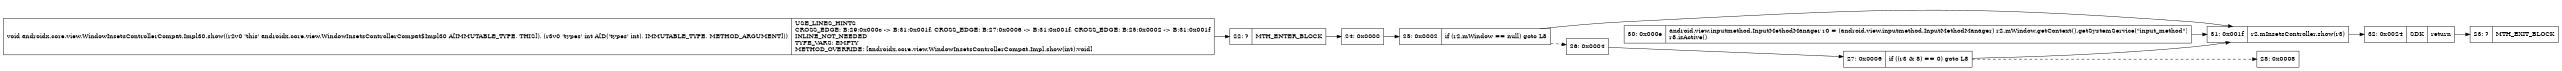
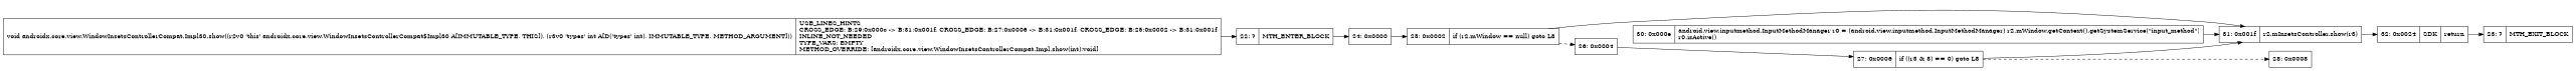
  digraph {
    rankdir=LR
    node [shape=record]
    n1 [label="{22\:\ ?|MTH_ENTER_BLOCK\l}"]
    n2 [label="{24\:\ 0x0000}"]
    n3 [label="{25\:\ 0x0002|if (r2.mWindow == null) goto L8\l}"]
    n4 [label="{26\:\ 0x0004}"]
    n5 [label="{31\:\ 0x001f|r2.mInsetsController.show(r3)\l}"]
    n6 [label="{27\:\ 0x0006|if ((r3 & 8) == 0) goto L8\l}"]
    n7 [label="{32\:\ 0x0024|SDK\l|return\l}"]
    n8 [label="{28\:\ 0x0008}"]
-   n9 [label="{30\:\ 0x000e|android.view.inputmethod.InputMethodManager r0 = (android.view.inputmethod.InputMethodManager) r2.mWindow.getContext().getSystemService(\"input_method\")\lr8.isActive()\l}"]
+   n9 [label="{30\:\ 0x000e|android.view.inputmethod.InputMethodManager r0 = (android.view.inputmethod.InputMethodManager) r2.mWindow.getContext().getSystemService(\"input_method\")\lr0.isActive()\l}"]
    n10 [label="{23\:\ ?|MTH_EXIT_BLOCK\l}"]
    n11 [label="{void androidx.core.view.WindowInsetsControllerCompat.Impl30.show((r2v0 'this' androidx.core.view.WindowInsetsControllerCompat$Impl30 A[IMMUTABLE_TYPE, THIS]), (r3v0 'types' int A[D('types' int), IMMUTABLE_TYPE, METHOD_ARGUMENT]))  | USE_LINES_HINTS\lCROSS_EDGE: B:29:0x000c \-\> B:31:0x001f, CROSS_EDGE: B:27:0x0006 \-\> B:31:0x001f, CROSS_EDGE: B:25:0x0002 \-\> B:31:0x001f\lINLINE_NOT_NEEDED\lTYPE_VARS: EMPTY\lMETHOD_OVERRIDE: [androidx.core.view.WindowInsetsControllerCompat.Impl.show(int):void]\l}"]
    n1 -> n2
    n2 -> n3
    n3 -> n4 [style=dashed]
    n3 -> n5
    n4 -> n6
    n5 -> n7
    n6 -> n5
    n6 -> n8 [style=dashed]
    n7 -> n10
    n9 -> n5
    n11 -> n1
  }
